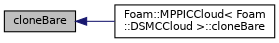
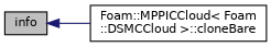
  digraph {
    rankdir=LR
    node [color=black fontname=Helvetica fontsize=10 shape=record]
-   n1 [fillcolor=grey75 fontcolor=black height=0.2 label=cloneBare style=filled width=0.4]
+   n1 [fillcolor=grey75 fontcolor=black height=0.2 label=info style=filled width=0.4]
    n2 [height=0.2 label="Foam::MPPICCloud\< Foam\l::DSMCCloud \>::cloneBare" width=0.4]
    n1 -> n2 [color=midnightblue dir=back fontname=Helvetica fontsize=10 labelfontname=Helvetica labelfontsize=10 style=solid]
  }
